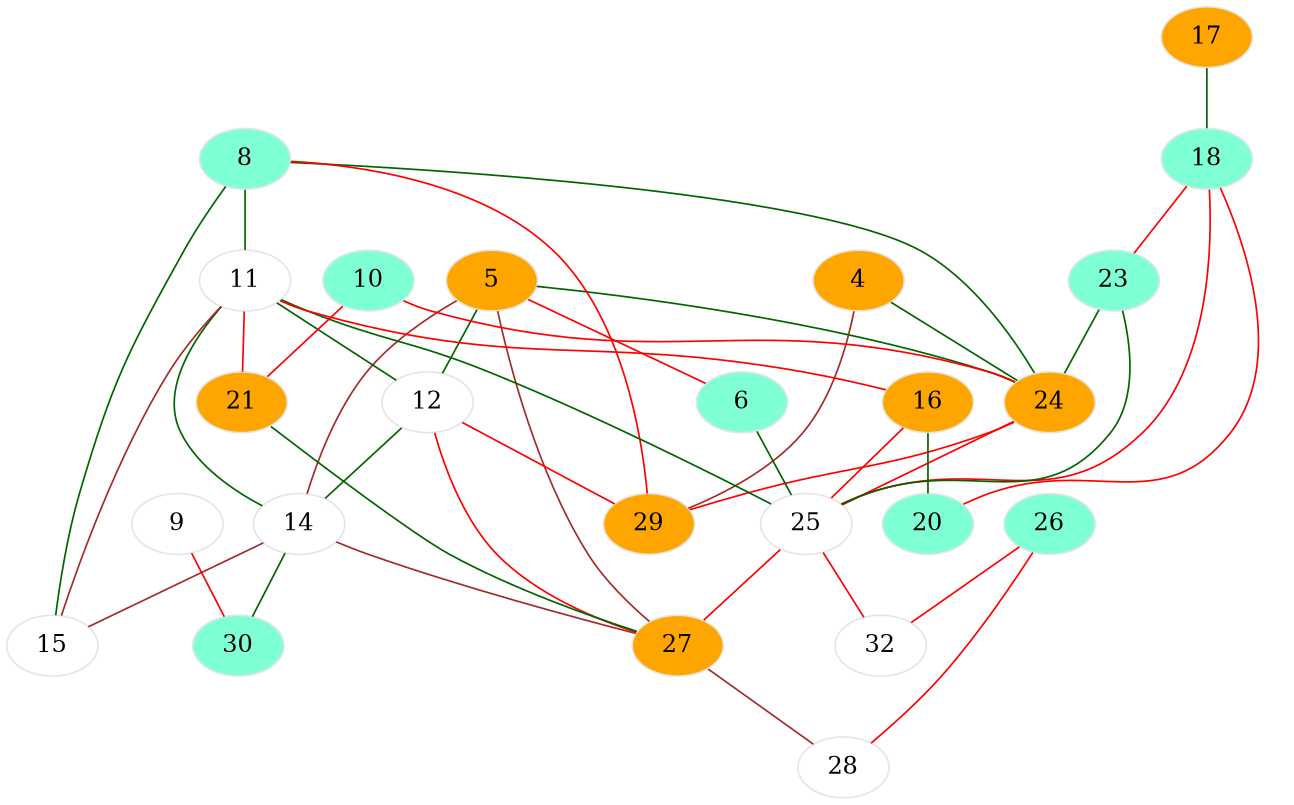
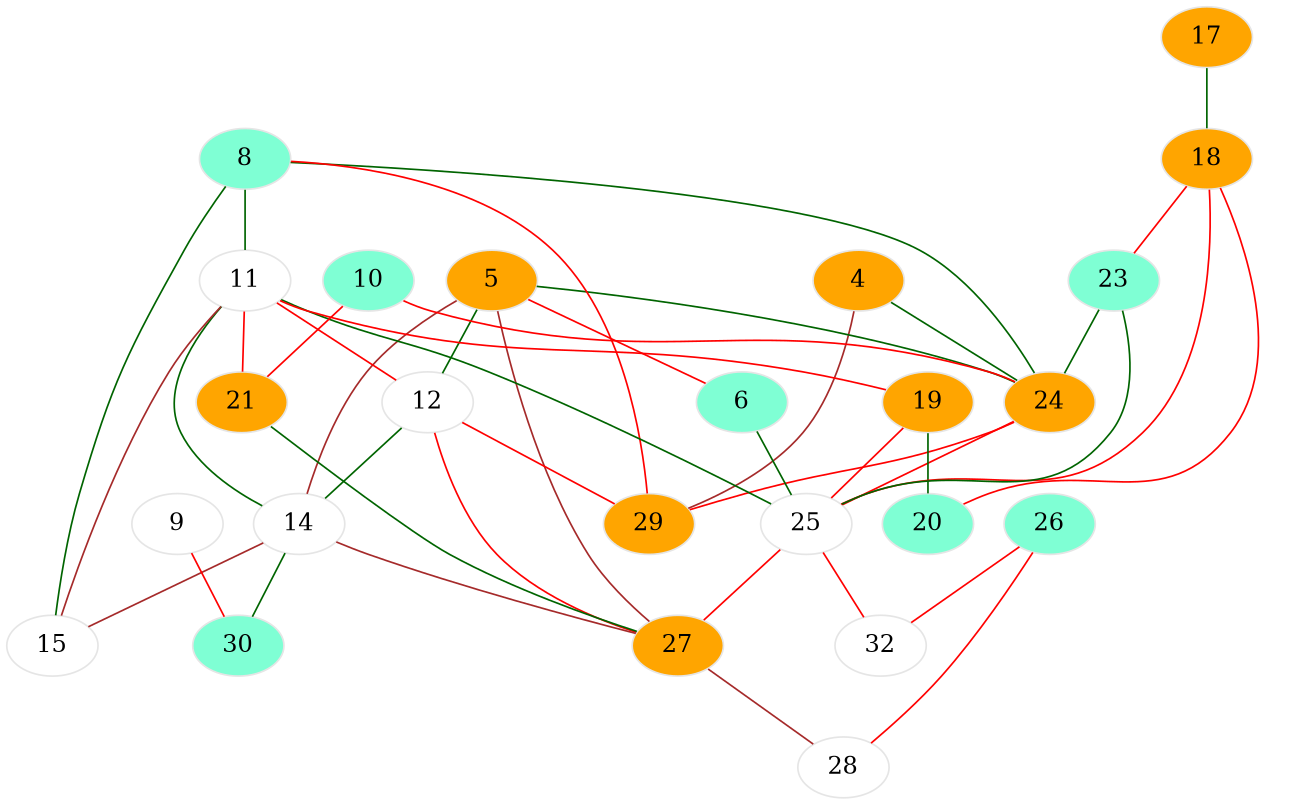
  graph {
    node [color=gray90 fillcolor=orange style=filled]
    edge [color=red weight=1.0]
    4
    24
    29
    25 [fillcolor=white]
    5
    6 [fillcolor=aquamarine]
    12 [fillcolor=white]
    14 [fillcolor=white]
    27
    15 [fillcolor=white]
    30 [fillcolor=aquamarine]
    28 [fillcolor=white]
    32 [fillcolor=white]
    8 [fillcolor=aquamarine]
    11 [fillcolor=white]
    21
-   16
+   16 [label=19]
    9 [fillcolor=white]
    10 [fillcolor=aquamarine]
    20 [fillcolor=aquamarine]
    17
-   18 [fillcolor=aquamarine]
+   18
    23 [fillcolor=aquamarine]
    26 [fillcolor=aquamarine]
    4 -- 24 [color=darkgreen]
    4 -- 29 [color=brown]
    24 -- 29
    24 -- 25
    25 -- 27 [weight=3.0]
    25 -- 32
    5 -- 24 [color=darkgreen]
    5 -- 6
    5 -- 12 [color=darkgreen]
    5 -- 14 [color=brown weight=2.0]
    5 -- 27 [color=brown]
    6 -- 25 [color=darkgreen]
    12 -- 29
    12 -- 14 [color=darkgreen]
    12 -- 27
    14 -- 27 [color=brown]
    14 -- 15 [color=brown]
    14 -- 30 [color=darkgreen]
    27 -- 28 [color=brown]
    8 -- 24 [color=darkgreen]
    8 -- 29
    8 -- 15 [color=darkgreen weight=2.0]
    8 -- 11 [color=darkgreen]
    11 -- 25 [color=darkgreen]
-   11 -- 12 [color=darkgreen]
+   11 -- 12
    11 -- 14 [color=darkgreen]
    11 -- 15 [color=brown]
    11 -- 21
    11 -- 16
    21 -- 27 [color=darkgreen]
    16 -- 25 [weight=2.0]
    16 -- 20 [color=darkgreen weight=2.0]
    9 -- 30
    10 -- 24
    10 -- 21
    17 -- 18 [color=darkgreen]
    18 -- 25
    18 -- 20
    18 -- 23
    23 -- 24 [color=darkgreen]
    23 -- 25 [color=darkgreen]
    26 -- 28
    26 -- 32
  }
